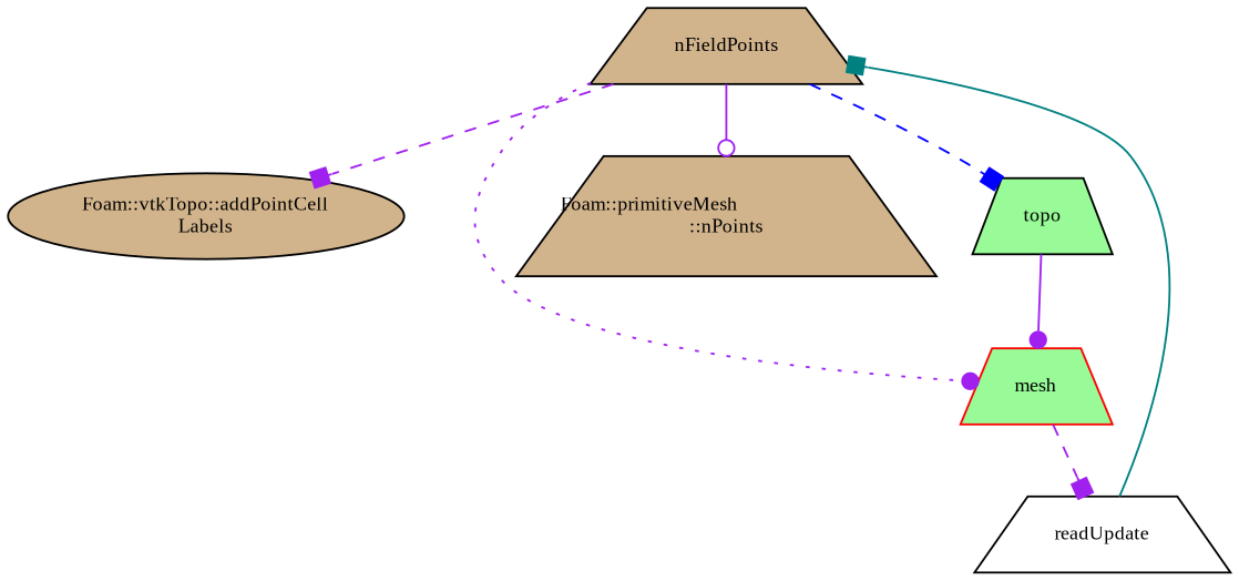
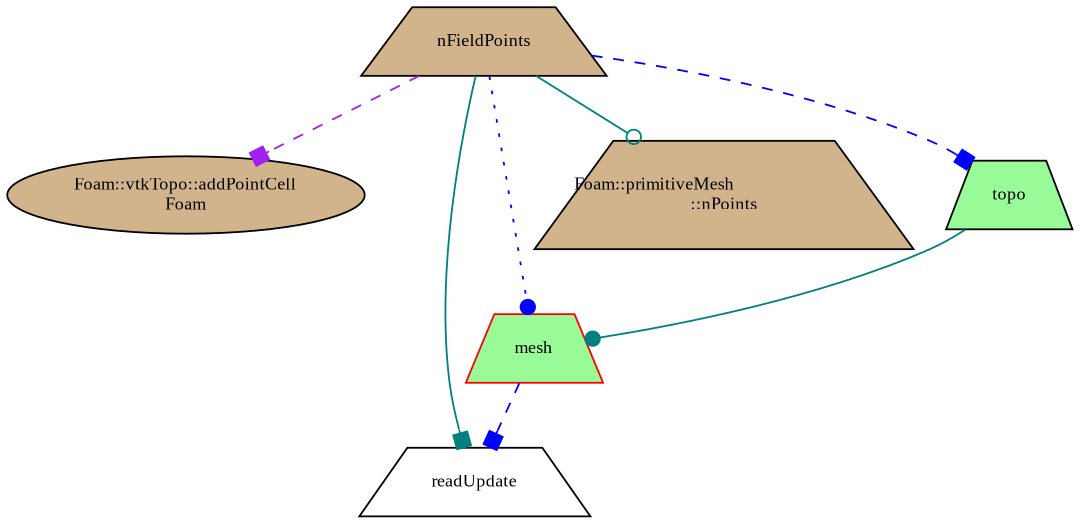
  digraph {
    fontname="Liberation Serif"
    rankdir=TB
    node [color=black fillcolor=tan fontname="Liberation Serif" fontsize=10 shape=trapezium style=filled]
    edge [arrowhead=box color=purple fontname="Liberation Serif" fontsize=10 labelfontname=FreeSans labelfontsize=10 style=dashed]
    n1 [fontcolor=black height=0.2 label=nFieldPoints width=0.4]
-   n2 [height=0.2 label="Foam::vtkTopo::addPointCell\lLabels" shape=ellipse width=0.4]
+   n2 [height=0.2 label="Foam::vtkTopo::addPointCell\lFoam" shape=ellipse width=0.4]
    n3 [color=red fillcolor=palegreen height=0.2 label=mesh width=0.4]
    n4 [fillcolor=white height=0.2 label=readUpdate width=0.4]
    n5 [height=0.2 label="Foam::primitiveMesh\l::nPoints" width=0.4]
    n6 [fillcolor=palegreen height=0.2 label=topo width=0.4]
    n1 -> n2
-   n1 -> n3 [arrowhead=dot style=dotted]
-   n4 -> n1 [color=teal style=solid]
-   n1 -> n5 [arrowhead=odot style=solid]
+   n1 -> n3 [arrowhead=dot color=blue style=dotted]
+   n1 -> n4 [color=teal style=solid]
+   n1 -> n5 [arrowhead=odot color=teal style=solid]
    n1 -> n6 [color=blue]
-   n3 -> n4
-   n6 -> n3 [arrowhead=dot style=solid]
+   n3 -> n4 [color=blue]
+   n6 -> n3 [arrowhead=dot color=teal style=solid]
  }
